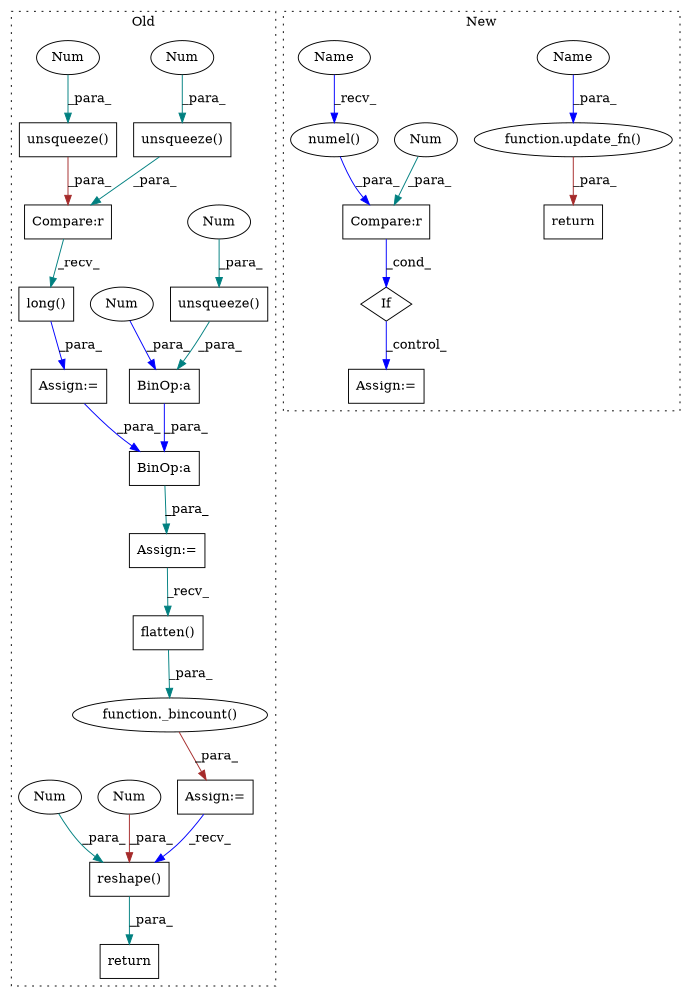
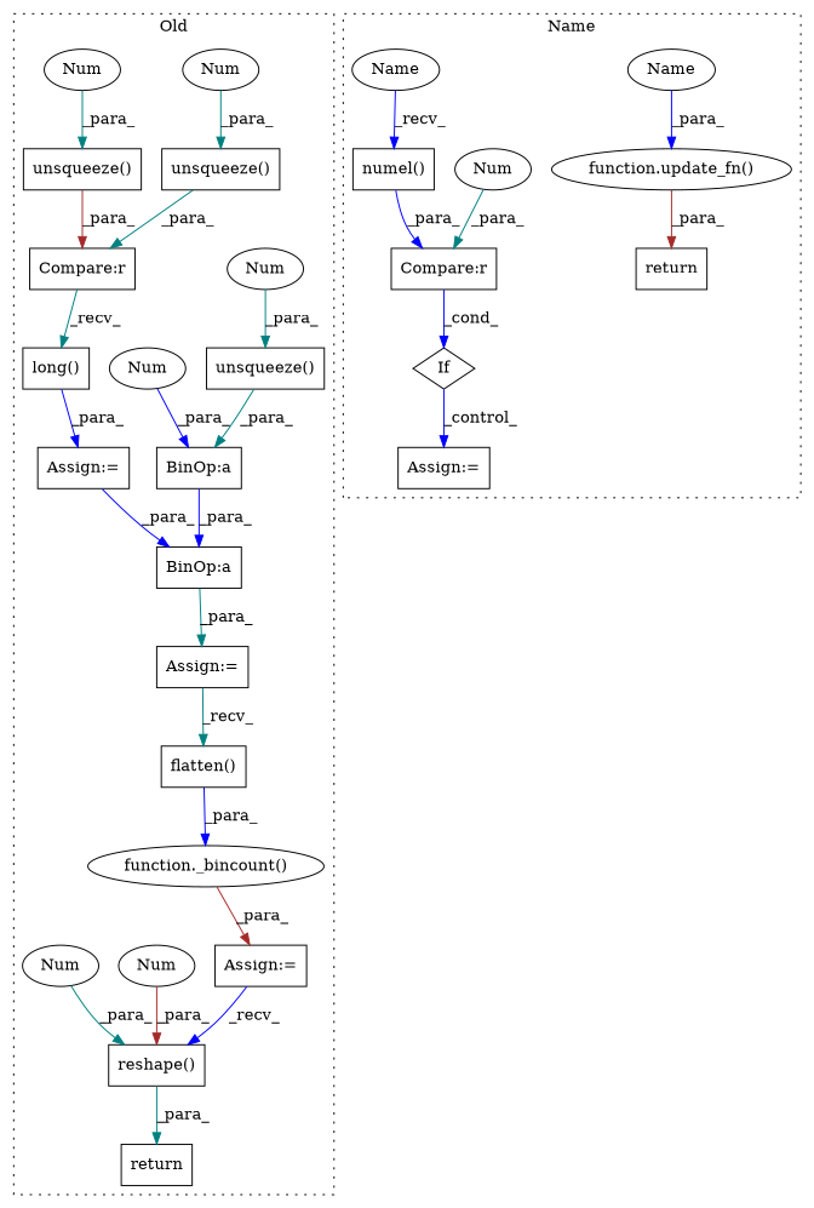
  digraph {
    node [a=75 l=3 s=7884 shape=box]
    edge [color=teal]
    n1 [l="10,22" label="function._bincount()" s="8122,8156" shape=ellipse]
    n2 [a=82 label="BinOp:a" s=8039]
    n3 [a=82 l=30 label="BinOp:a" s=8035]
    n4 [l=24 label="flatten()" s=8132]
    n5 [l=55 label="long()" s=7919]
    n6 [a=40 l=48 label="Compare:r" s=7919]
    n7 [l="17,1" label="unsqueeze()" s="8042,8061"]
    n8 [a=76 l=2 label=Num s=8059 shape=ellipse]
    n9 [l="21,1" label="unsqueeze()" s="7943,7965"]
    n10 [a=76 l=1 label=Num s=7964 shape=ellipse]
    n11 [l="16,1" label="unsqueeze()" s="7920,7938"]
    n12 [a=76 l=1 label=Num s=8038 shape=ellipse]
    n13 [a=76 l=2 label=Num s=7936 shape=ellipse]
    n14 [a=68 label="Assign:=" s=7916]
    n15 [a=68 label="Assign:=" s=8119]
    n16 [a=68 label="Assign:=" s=8025]
    n17 [a=93 l=7 label=return s=8183]
    n18 [l="13,1" label="reshape()" s="8190,8214"]
    n19 [a=76 l=1 label=Num s=8213 shape=ellipse]
    n20 [a=76 l=1 label=Num s=8210 shape=ellipse]
    n21 [a=93 l=7 label=return s=8055]
    n22 [l="10,1" label="function.update_fn()" s="8062,8097" shape=ellipse]
-   n23 [l=13 label="numel()" shape=ellipse]
+   n23 [l=13 label="numel()"]
    n24 [a=96 label=If s=7881 shape=diamond]
    n25 [a=40 l=23 label="Compare:r"]
    n26 [a=76 l=6 label=Num s=7901 shape=ellipse]
    n27 [a=68 label="Assign:=" s=8005]
    n28 [a=87 l=5 label=Name s=8072 shape=ellipse]
    n29 [a=87 l=5 label=Name shape=ellipse]
    subgraph cluster_1 {
      label=Old
      style=dotted
      n1
      n2
      n3
      n4
      n5
      n6
      n7
      n8
      n9
      n10
      n11
      n12
      n13
      n14
      n15
      n16
      n17
      n18
      n19
      n20
    }
    subgraph cluster_2 {
-     label=New
+     label=Name
      style=dotted
      n21
      n22
      n23
      n24
      n25
      n26
      n27
      n28
      n29
    }
    n1 -> n15 [color=brown label=_para_]
    n2 -> n3 [color=blue label=_para_]
    n3 -> n16 [label=_para_]
-   n4 -> n1 [label=_para_]
+   n4 -> n1 [color=blue label=_para_]
    n5 -> n14 [color=blue label=_para_]
    n6 -> n5 [label=_recv_]
    n7 -> n2 [label=_para_]
    n8 -> n7 [label=_para_]
    n9 -> n6 [label=_para_]
    n10 -> n9 [label=_para_]
    n11 -> n6 [color=brown label=_para_]
    n12 -> n2 [color=blue label=_para_]
    n13 -> n11 [label=_para_]
    n14 -> n3 [color=blue label=_para_]
    n15 -> n18 [color=blue label=_recv_]
    n16 -> n4 [label=_recv_]
    n18 -> n17 [label=_para_]
    n19 -> n18 [color=brown label=_para_]
    n20 -> n18 [label=_para_]
    n22 -> n21 [color=brown label=_para_]
    n23 -> n25 [color=blue label=_para_]
    n24 -> n27 [color=blue label=_control_]
    n25 -> n24 [color=blue label=_cond_]
    n26 -> n25 [label=_para_]
    n28 -> n22 [color=blue label=_para_]
    n29 -> n23 [color=blue label=_recv_]
  }
